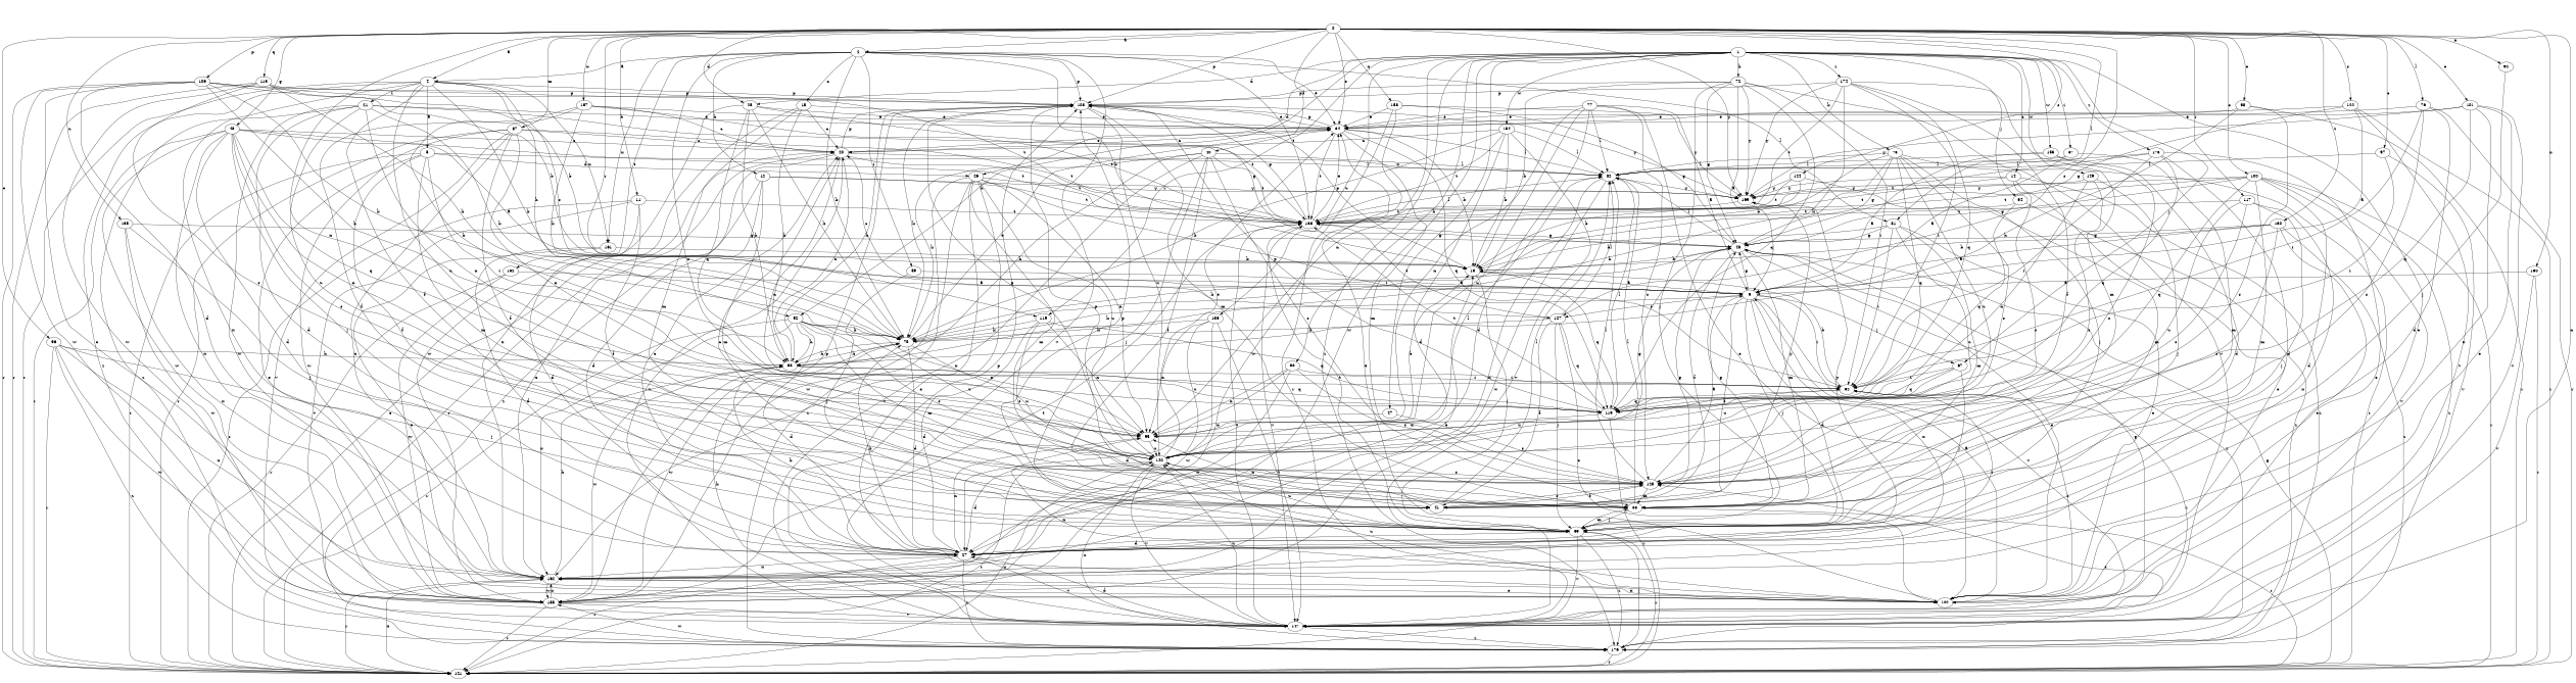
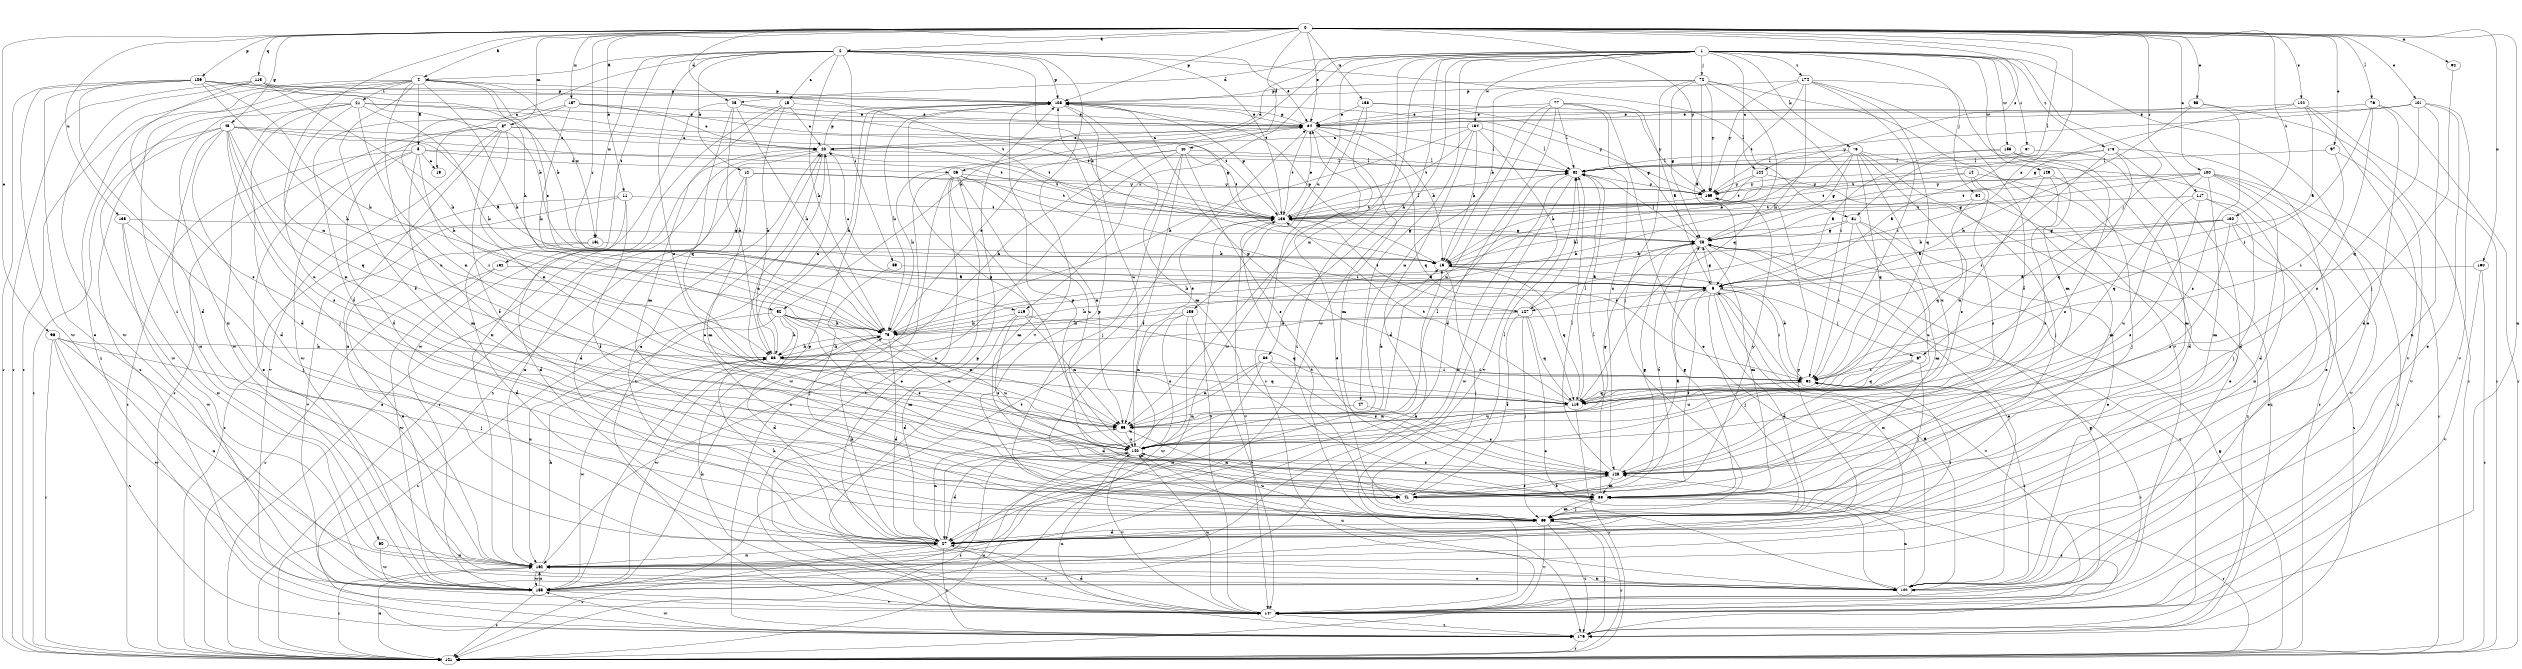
  strict digraph {
    0
    2
    4
    11
    25
    34
    40
    45
    76
    81
    87
    92
    95
    96
    97
    98
    100
    101
    106
    108
    113
    117
    119
    122
    124
    127
    130
    135
    147
    157
    158
    160
    169
    12
    13
    15
+   19
    59
    75
    132
    133
    140
    161
    n44 [label=52]
    176
    5
    41
+   60
    n49 [label=21]
    121
    162
    27
    155
    48
    115
    55
    82
    88
    20
    69
    128
    6
    62
    77
    102
    1
    14
    26
    47
    53
    57
    64
    67
    72
    73
    136
    149
    153
    154
    173
    174
    0 -> 2 [label=a]
    0 -> 4 [label=a]
    0 -> 11 [label=b]
    0 -> 25 [label=d]
    0 -> 34 [label=e]
    0 -> 40 [label=f]
    0 -> 45 [label=g]
    0 -> 76 [label=l]
    0 -> 81 [label=l]
    0 -> 87 [label=m]
    0 -> 92 [label=n]
    0 -> 95 [label=n]
    0 -> 96 [label=o]
    0 -> 97 [label=o]
    0 -> 98 [label=o]
    0 -> 100 [label=o]
    0 -> 101 [label=o]
    0 -> 106 [label=p]
    0 -> 108 [label=p]
    0 -> 113 [label=q]
    0 -> 117 [label=r]
    0 -> 119 [label=r]
    0 -> 122 [label=s]
    0 -> 124 [label=s]
    0 -> 127 [label=s]
    0 -> 130 [label=t]
    0 -> 135 [label=u]
    0 -> 147 [label=n]
    0 -> 157 [label=x]
    0 -> 158 [label=x]
    0 -> 160 [label=x]
    0 -> 169 [label=y]
    2 -> 4 [label=a]
    2 -> 34 [label=e]
    2 -> 81 [label=l]
    2 -> 108 [label=p]
    2 -> 147 [label=v]
    2 -> 12 [label=b]
    2 -> 13 [label=b]
    2 -> 15 [label=c]
+   2 -> 19 [label=c]
    2 -> 59 [label=i]
    2 -> 75 [label=k]
    2 -> 132 [label=t]
    2 -> 133 [label=t]
    2 -> 140 [label=u]
    2 -> 161 [label=x]
    4 -> 108 [label=p]
    4 -> 127 [label=s]
    4 -> 75 [label=k]
    4 -> 140 [label=u]
    4 -> 161 [label=x]
    4 -> n44 [label=h]
    4 -> 176 [label=z]
    4 -> 5 [label=a]
    4 -> 41 [label=f]
+   4 -> 60 [label=i]
    4 -> n49 [label=i]
    4 -> 121 [label=r]
    4 -> 162 [label=x]
    11 -> 147 [label=v]
    11 -> 133 [label=t]
    11 -> 41 [label=f]
    11 -> 121 [label=r]
    11 -> 27 [label=d]
    25 -> 34 [label=e]
    25 -> 75 [label=k]
    25 -> 155 [label=w]
    25 -> 48 [label=g]
    25 -> 115 [label=q]
    25 -> 55 [label=h]
    34 -> 108 [label=p]
    34 -> 13 [label=b]
    34 -> 133 [label=t]
    34 -> 115 [label=q]
    34 -> 82 [label=l]
    34 -> 88 [label=m]
    34 -> 20 [label=c]
    40 -> 75 [label=k]
    40 -> 133 [label=t]
    40 -> 41 [label=f]
    40 -> 162 [label=x]
    40 -> 55 [label=h]
    40 -> 82 [label=l]
    40 -> 69 [label=j]
    40 -> 128 [label=s]
    45 -> 95 [label=n]
    45 -> 133 [label=t]
    45 -> 121 [label=r]
    45 -> 162 [label=x]
    45 -> 27 [label=d]
    45 -> 155 [label=w]
    45 -> 115 [label=q]
    45 -> 20 [label=c]
    45 -> 69 [label=j]
    45 -> 128 [label=s]
    45 -> 6 [label=a]
    76 -> 34 [label=e]
    76 -> 121 [label=r]
    76 -> 27 [label=d]
    76 -> 128 [label=s]
    76 -> 62 [label=i]
    81 -> 13 [label=b]
    81 -> 140 [label=u]
    81 -> 48 [label=g]
    81 -> 88 [label=m]
    81 -> 62 [label=i]
    81 -> 102 [label=o]
    87 -> 95 [label=n]
    87 -> 147 [label=v]
    87 -> 133 [label=t]
    87 -> 41 [label=f]
    87 -> 121 [label=r]
    87 -> 162 [label=x]
    87 -> 155 [label=w]
    87 -> 20 [label=c]
    92 -> 69 [label=j]
    95 -> 13 [label=b]
    95 -> 140 [label=u]
    96 -> 176 [label=z]
    96 -> 121 [label=r]
    96 -> 162 [label=x]
    96 -> 155 [label=w]
    96 -> 55 [label=h]
    96 -> 69 [label=j]
    97 -> 147 [label=v]
    97 -> 82 [label=l]
    97 -> 62 [label=i]
    98 -> 34 [label=e]
    98 -> 121 [label=r]
    98 -> 55 [label=h]
    98 -> 128 [label=s]
    100 -> 147 [label=v]
    100 -> 169 [label=y]
    100 -> 133 [label=t]
    100 -> 176 [label=z]
    100 -> 121 [label=r]
    100 -> 27 [label=d]
    100 -> 48 [label=g]
    100 -> 115 [label=q]
    100 -> 88 [label=m]
    101 -> 34 [label=e]
    101 -> 147 [label=v]
    101 -> 169 [label=y]
    101 -> 162 [label=x]
    101 -> 115 [label=q]
    101 -> 102 [label=o]
    106 -> 108 [label=p]
    106 -> 13 [label=b]
    106 -> 75 [label=k]
    106 -> 133 [label=t]
    106 -> 121 [label=r]
    106 -> 27 [label=d]
    106 -> 155 [label=w]
    106 -> 55 [label=h]
    106 -> 102 [label=o]
    108 -> 34 [label=e]
    108 -> 169 [label=y]
    108 -> 75 [label=k]
    108 -> 140 [label=u]
    108 -> 55 [label=h]
    108 -> 88 [label=m]
    113 -> 108 [label=p]
    113 -> 13 [label=b]
    113 -> 75 [label=k]
    113 -> 121 [label=r]
    113 -> 155 [label=w]
    113 -> 128 [label=s]
    117 -> 133 [label=t]
    117 -> 140 [label=u]
    117 -> 162 [label=x]
    117 -> 69 [label=j]
    117 -> 128 [label=s]
    119 -> 95 [label=n]
    119 -> 75 [label=k]
    119 -> 27 [label=d]
    119 -> 115 [label=q]
    119 -> 128 [label=s]
    122 -> 34 [label=e]
    122 -> 147 [label=v]
    122 -> 121 [label=r]
    122 -> 48 [label=g]
    122 -> 6 [label=a]
    124 -> 169 [label=y]
    124 -> 13 [label=b]
    124 -> 133 [label=t]
    124 -> 88 [label=m]
    127 -> 75 [label=k]
    127 -> 133 [label=t]
    127 -> 41 [label=f]
    127 -> 115 [label=q]
    127 -> 82 [label=l]
    127 -> 69 [label=j]
    127 -> 102 [label=o]
    130 -> 13 [label=b]
    130 -> 176 [label=z]
    130 -> 48 [label=g]
    130 -> 128 [label=s]
    130 -> 6 [label=a]
    130 -> 102 [label=o]
    135 -> 162 [label=x]
    135 -> 155 [label=w]
    135 -> 48 [label=g]
    135 -> 69 [label=j]
    147 -> 108 [label=p]
    147 -> 75 [label=k]
    147 -> 133 [label=t]
    147 -> 140 [label=u]
    147 -> 176 [label=z]
    147 -> 27 [label=d]
    147 -> 48 [label=g]
    147 -> 62 [label=i]
    157 -> 34 [label=e]
    157 -> 75 [label=k]
    157 -> 133 [label=t]
    157 -> 41 [label=f]
    157 -> 55 [label=h]
    157 -> 20 [label=c]
    158 -> 34 [label=e]
    158 -> 169 [label=y]
    158 -> 121 [label=r]
    158 -> 155 [label=w]
    158 -> 48 [label=g]
    160 -> 147 [label=v]
    160 -> 121 [label=r]
    160 -> 6 [label=a]
    169 -> 133 [label=t]
    12 -> 169 [label=y]
    12 -> 133 [label=t]
    12 -> 162 [label=x]
    12 -> 27 [label=d]
    12 -> 88 [label=m]
    13 -> 108 [label=p]
    13 -> 115 [label=q]
    13 -> 69 [label=j]
    13 -> 6 [label=a]
    15 -> 34 [label=e]
    15 -> 162 [label=x]
    15 -> 55 [label=h]
    15 -> 88 [label=m]
    15 -> 20 [label=c]
    59 -> 69 [label=j]
    59 -> 6 [label=a]
    75 -> 34 [label=e]
    75 -> 140 [label=u]
    75 -> 27 [label=d]
    75 -> 155 [label=w]
    75 -> 55 [label=h]
    132 -> 121 [label=r]
    132 -> 155 [label=w]
    132 -> 6 [label=a]
    133 -> 34 [label=e]
    133 -> 108 [label=p]
    133 -> 147 [label=v]
    133 -> 48 [label=g]
    133 -> 82 [label=l]
    140 -> 34 [label=e]
    140 -> 108 [label=p]
    140 -> 147 [label=v]
    140 -> 121 [label=r]
    140 -> 27 [label=d]
    140 -> 48 [label=g]
    140 -> 82 [label=l]
    140 -> 128 [label=s]
    161 -> 13 [label=b]
    161 -> 27 [label=d]
    161 -> 102 [label=o]
    n44 -> 95 [label=n]
    n44 -> 75 [label=k]
    n44 -> 140 [label=u]
    n44 -> 121 [label=r]
    n44 -> 162 [label=x]
    n44 -> 27 [label=d]
    n44 -> 55 [label=h]
    n44 -> 88 [label=m]
    n44 -> 128 [label=s]
    176 -> 140 [label=u]
    176 -> 121 [label=r]
    176 -> 155 [label=w]
    176 -> 69 [label=j]
    176 -> 128 [label=s]
+   5 -> 19 [label=c]
    5 -> 41 [label=f]
    5 -> 121 [label=r]
    5 -> 82 [label=l]
    5 -> 88 [label=m]
    5 -> 62 [label=i]
    5 -> 102 [label=o]
    5 -> 26 [label=d]
    41 -> 95 [label=n]
    41 -> 169 [label=y]
    41 -> 48 [label=g]
    41 -> 82 [label=l]
    41 -> 128 [label=s]
+   60 -> 162 [label=x]
+   60 -> 155 [label=w]
    n49 -> 34 [label=e]
    n49 -> 95 [label=n]
    n49 -> 75 [label=k]
    n49 -> 133 [label=t]
    n49 -> 140 [label=u]
    n49 -> 176 [label=z]
    n49 -> 27 [label=d]
    n49 -> 155 [label=w]
    121 -> 140 [label=u]
    121 -> 162 [label=x]
    121 -> 48 [label=g]
    121 -> 20 [label=c]
    162 -> 13 [label=b]
    162 -> 121 [label=r]
    162 -> 155 [label=w]
    162 -> 55 [label=h]
    162 -> 102 [label=o]
    27 -> 95 [label=n]
    27 -> 147 [label=v]
    27 -> 169 [label=y]
    27 -> 75 [label=k]
    27 -> 176 [label=z]
    27 -> 121 [label=r]
    27 -> 162 [label=x]
    27 -> 55 [label=h]
    27 -> 20 [label=c]
    27 -> 62 [label=i]
    155 -> 108 [label=p]
    155 -> 147 [label=v]
    155 -> 133 [label=t]
    155 -> 121 [label=r]
    155 -> 162 [label=x]
    48 -> 13 [label=b]
    48 -> 75 [label=k]
    48 -> 176 [label=z]
    48 -> 41 [label=f]
    48 -> 82 [label=l]
    48 -> 88 [label=m]
    48 -> 102 [label=o]
    115 -> 95 [label=n]
    115 -> 108 [label=p]
    115 -> 133 [label=t]
    115 -> 121 [label=r]
    115 -> 82 [label=l]
    55 -> 75 [label=k]
    55 -> 155 [label=w]
    55 -> 115 [label=q]
    55 -> 20 [label=c]
    55 -> 62 [label=i]
    82 -> 169 [label=y]
    82 -> 162 [label=x]
    82 -> 155 [label=w]
    88 -> 108 [label=p]
    88 -> 121 [label=r]
    88 -> 48 [label=g]
    88 -> 82 [label=l]
    88 -> 69 [label=j]
    20 -> 34 [label=e]
    20 -> 95 [label=n]
    20 -> 108 [label=p]
    20 -> 147 [label=v]
    20 -> 133 [label=t]
    20 -> 176 [label=z]
    20 -> 121 [label=r]
-   20 -> 82 [label=x]
+   20 -> 82 [label=l]
    69 -> 108 [label=p]
    69 -> 147 [label=v]
    69 -> 133 [label=t]
    69 -> 140 [label=u]
    69 -> 176 [label=z]
    69 -> 121 [label=r]
    69 -> 27 [label=d]
    69 -> 88 [label=m]
    69 -> 20 [label=c]
    128 -> 41 [label=f]
    128 -> 82 [label=l]
    128 -> 88 [label=m]
    128 -> 6 [label=a]
    6 -> 127 [label=s]
    6 -> 147 [label=v]
    6 -> 75 [label=k]
    6 -> 41 [label=f]
    6 -> 162 [label=x]
    6 -> 27 [label=d]
    6 -> 48 [label=g]
    6 -> 20 [label=c]
    6 -> 69 [label=j]
    6 -> 62 [label=i]
    6 -> 67 [label=j]
    62 -> 13 [label=b]
    62 -> 140 [label=u]
    62 -> 115 [label=q]
    77 -> 34 [label=e]
    77 -> 95 [label=n]
    77 -> 140 [label=u]
    77 -> 27 [label=d]
    77 -> 82 [label=l]
    77 -> 128 [label=s]
    77 -> 6 [label=a]
    77 -> 102 [label=o]
    102 -> 34 [label=e]
-   102 -> 95 [label=n]
+   102 -> 88 [label=n]
    102 -> 140 [label=u]
    102 -> 162 [label=x]
    102 -> 6 [label=a]
    102 -> 62 [label=i]
    1 -> 25 [label=d]
    1 -> 95 [label=n]
    1 -> 119 [label=r]
    1 -> n44 [label=h]
    1 -> 176 [label=z]
    1 -> 155 [label=w]
    1 -> 102 [label=o]
-   1 -> 14 [label=c]
+   1 -> 124 [label=c]
    1 -> 26 [label=d]
    1 -> 47 [label=g]
    1 -> 53 [label=h]
    1 -> 57 [label=i]
    1 -> 64 [label=j]
    1 -> 67 [label=j]
-   1 -> 72 [label=k]
+   1 -> 72 [label=j]
    1 -> 73 [label=k]
    1 -> 136 [label=u]
    1 -> 149 [label=w]
    1 -> 153 [label=w]
    1 -> 154 [label=w]
    1 -> 173 [label=z]
    1 -> 174 [label=z]
    14 -> 169 [label=y]
    14 -> 133 [label=t]
    14 -> 176 [label=z]
    14 -> 128 [label=s]
    14 -> 102 [label=o]
    26 -> 95 [label=n]
    26 -> 147 [label=v]
    26 -> 169 [label=y]
    26 -> 140 [label=u]
    26 -> 176 [label=z]
    26 -> 155 [label=w]
    26 -> 88 [label=m]
    26 -> 62 [label=i]
    26 -> 102 [label=o]
    47 -> 95 [label=n]
    47 -> 128 [label=s]
    53 -> 95 [label=n]
    53 -> 162 [label=x]
    53 -> 27 [label=d]
    53 -> 128 [label=s]
    53 -> 62 [label=i]
    57 -> 82 [label=l]
    57 -> 88 [label=m]
    57 -> 6 [label=a]
    64 -> 133 [label=t]
    64 -> 176 [label=z]
    64 -> 115 [label=q]
    67 -> 140 [label=u]
    67 -> 115 [label=q]
    67 -> 69 [label=j]
    67 -> 62 [label=i]
    72 -> 108 [label=p]
    72 -> 147 [label=v]
    72 -> 169 [label=y]
    72 -> 13 [label=b]
    72 -> 48 [label=g]
    72 -> 115 [label=q]
    72 -> 69 [label=j]
    72 -> 6 [label=a]
    72 -> 62 [label=i]
    73 -> 13 [label=b]
    73 -> 140 [label=u]
    73 -> 121 [label=r]
    73 -> 48 [label=g]
    73 -> 115 [label=q]
    73 -> 55 [label=h]
    73 -> 82 [label=l]
    73 -> 69 [label=j]
    73 -> 128 [label=s]
    136 -> 95 [label=n]
    136 -> 147 [label=v]
    136 -> 75 [label=k]
    136 -> 140 [label=u]
    136 -> 155 [label=w]
    149 -> 95 [label=n]
    149 -> 169 [label=y]
    149 -> 69 [label=j]
    149 -> 128 [label=s]
    153 -> 27 [label=d]
    153 -> 82 [label=l]
    153 -> 128 [label=s]
    153 -> 6 [label=a]
    154 -> 147 [label=v]
    154 -> 13 [label=b]
    154 -> 75 [label=k]
    154 -> 133 [label=t]
    154 -> 27 [label=d]
    154 -> 82 [label=l]
    154 -> 20 [label=c]
    173 -> 133 [label=t]
    173 -> 27 [label=d]
    173 -> 115 [label=q]
    173 -> 82 [label=l]
    173 -> 62 [label=i]
    173 -> 102 [label=o]
    174 -> 108 [label=p]
    174 -> 169 [label=y]
    174 -> 75 [label=k]
    174 -> 133 [label=t]
    174 -> 41 [label=f]
    174 -> 115 [label=q]
    174 -> 88 [label=m]
    174 -> 62 [label=i]
  }
